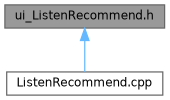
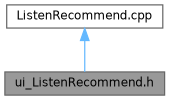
  digraph {
    node [fontname=Helvetica fontsize=10 shape=box style=filled]
    n1 [color=gray40 fillcolor=grey60 fontcolor=black height=0.2 label="ui_ListenRecommend.h" width=0.4]
    n2 [color=grey40 fillcolor=white height=0.2 label="ListenRecommend.cpp" width=0.4]
-   n1 -> n2 [color=steelblue1 dir=back fontname=Helvetica fontsize=10 labelfontname=Helvetica labelfontsize=10 style=solid]
+   n2 -> n1 [color=steelblue1 dir=back fontname=Helvetica fontsize=10 labelfontname=Helvetica labelfontsize=10 style=solid]
  }
